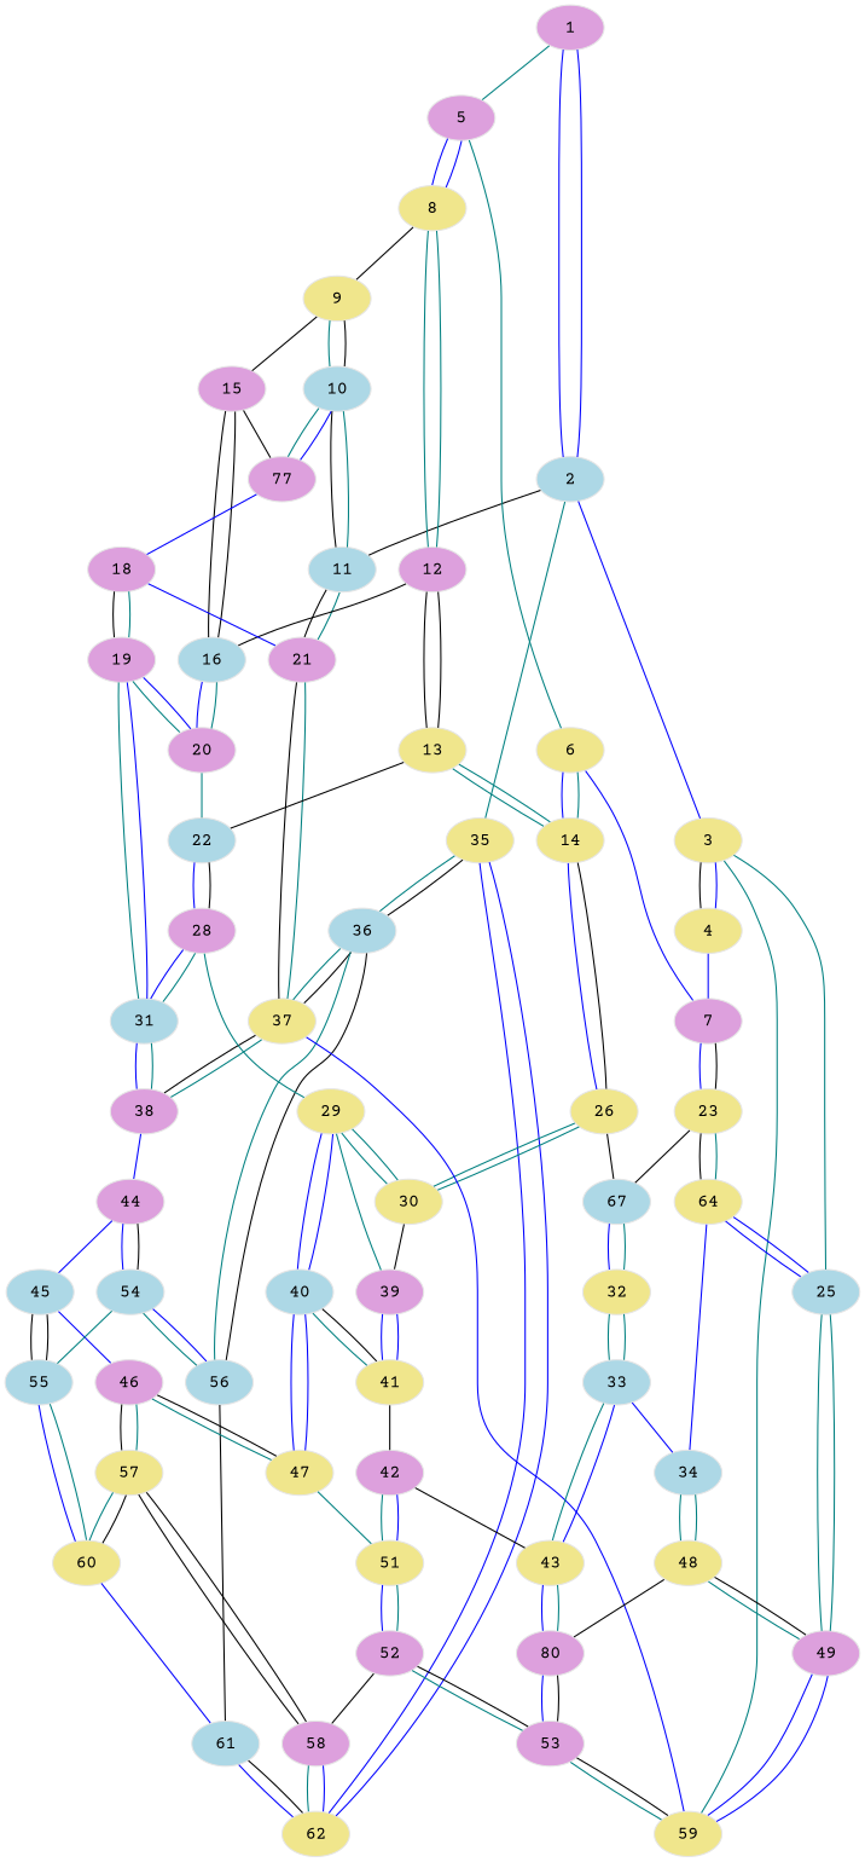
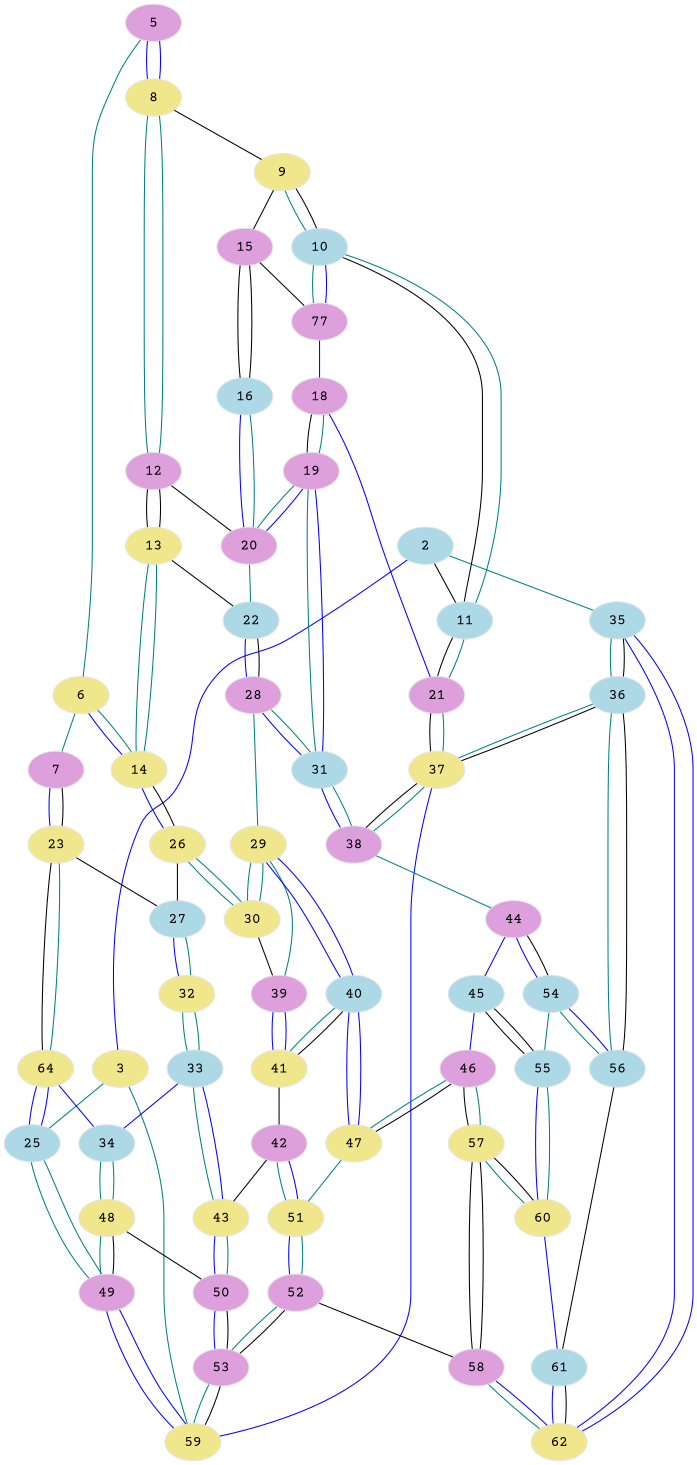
  graph {
    fontname="Courier Prime"
    node [color=gray90 fillcolor=khaki fontname="Courier Prime" style=filled]
    edge [color=teal fontname="Courier Prime"]
-   1 [fillcolor=plum]
    2 [fillcolor=lightblue]
    5 [fillcolor=plum]
    3
    11 [fillcolor=lightblue]
-   35
+   35 [fillcolor=lightblue]
    6
    8
-   4
    25 [fillcolor=lightblue]
    59
    21 [fillcolor=plum]
    36 [fillcolor=lightblue]
    62
    7 [fillcolor=plum]
    49 [fillcolor=plum]
    23
    14
    9
    12 [fillcolor=plum]
    26
    n22 [label=64]
-   27 [fillcolor=lightblue label=67]
+   27 [fillcolor=lightblue]
    10 [fillcolor=lightblue]
    15 [fillcolor=plum]
    13
    16 [fillcolor=lightblue]
    n28 [fillcolor=plum label=77]
    18 [fillcolor=plum]
    37
    22 [fillcolor=lightblue]
    20 [fillcolor=plum]
    28 [fillcolor=plum]
    30
    19 [fillcolor=plum]
    31 [fillcolor=lightblue]
    38 [fillcolor=plum]
    29
    34 [fillcolor=lightblue]
    32
    48
    39 [fillcolor=plum]
    33 [fillcolor=lightblue]
    40 [fillcolor=lightblue]
    41
    47
    44 [fillcolor=plum]
    43
-   50 [fillcolor=plum label=80]
+   50 [fillcolor=plum]
    56 [fillcolor=lightblue]
    61 [fillcolor=lightblue]
    45 [fillcolor=lightblue]
    54 [fillcolor=lightblue]
    42 [fillcolor=plum]
    51
    52 [fillcolor=plum]
    53 [fillcolor=plum]
    46 [fillcolor=plum]
    55 [fillcolor=lightblue]
    57
    60
    58 [fillcolor=plum]
-   1 -- 2 [color=blue]
-   1 -- 2 [color=blue]
-   1 -- 5
    2 -- 3 [color=blue]
    2 -- 11 [color=black]
    2 -- 35
    5 -- 6
    5 -- 8 [color=blue]
    5 -- 8 [color=blue]
-   3 -- 4 [color=black]
-   3 -- 4 [color=blue]
    3 -- 25
    3 -- 59
    11 -- 21 [color=black]
    11 -- 21
    35 -- 36
    35 -- 36 [color=black]
    35 -- 62 [color=blue]
    35 -- 62 [color=blue]
-   6 -- 7 [color=blue]
+   6 -- 7
    6 -- 14 [color=blue]
    6 -- 14
    8 -- 9 [color=black]
    8 -- 12
    8 -- 12
-   4 -- 7 [color=blue]
    25 -- 49
    25 -- 49
    21 -- 37 [color=black]
    21 -- 37
    36 -- 37
    36 -- 37 [color=black]
    36 -- 56
    36 -- 56 [color=black]
    7 -- 23 [color=blue]
    7 -- 23 [color=black]
    49 -- 59 [color=blue]
    49 -- 59 [color=blue]
    23 -- n22 [color=black]
    23 -- n22
    23 -- 27 [color=black]
    14 -- 26 [color=blue]
    14 -- 26 [color=black]
    9 -- 10
    9 -- 10 [color=black]
    9 -- 15 [color=black]
    12 -- 13 [color=black]
    12 -- 13 [color=black]
-   12 -- 16 [color=black]
+   12 -- 20 [color=black]
    26 -- 27 [color=black]
    26 -- 30
    26 -- 30
    n22 -- 25 [color=blue]
    n22 -- 25 [color=blue]
    n22 -- 34 [color=blue]
    27 -- 32 [color=blue]
    27 -- 32
    10 -- 11 [color=black]
    10 -- 11
    10 -- n28
    10 -- n28 [color=blue]
    15 -- 16 [color=black]
    15 -- 16 [color=black]
    15 -- n28 [color=black]
    13 -- 14
    13 -- 14
    13 -- 22 [color=black]
    16 -- 20 [color=blue]
    16 -- 20
    n28 -- 18 [color=blue]
    18 -- 21 [color=blue]
    18 -- 19 [color=black]
    18 -- 19
    37 -- 59 [color=blue]
    37 -- 38 [color=black]
    37 -- 38
    22 -- 28 [color=blue]
    22 -- 28 [color=black]
    20 -- 22
    28 -- 31 [color=blue]
    28 -- 31
    28 -- 29
    30 -- 39 [color=black]
    19 -- 20
    19 -- 20 [color=blue]
    19 -- 31
    19 -- 31 [color=blue]
    31 -- 38 [color=blue]
    31 -- 38
-   38 -- 44 [color=blue]
+   38 -- 44
    29 -- 30
    29 -- 30
    29 -- 39
    29 -- 40 [color=blue]
    29 -- 40 [color=blue]
    34 -- 48
    34 -- 48
    32 -- 33
    32 -- 33
    48 -- 49
    48 -- 49 [color=black]
    48 -- 50 [color=black]
    39 -- 41 [color=blue]
    39 -- 41 [color=blue]
    33 -- 34 [color=blue]
    33 -- 43
    33 -- 43 [color=blue]
    40 -- 41
    40 -- 41 [color=black]
    40 -- 47 [color=blue]
    40 -- 47 [color=blue]
    41 -- 42 [color=black]
    47 -- 51
    44 -- 45 [color=blue]
    44 -- 54 [color=blue]
    44 -- 54 [color=black]
    43 -- 50 [color=blue]
    43 -- 50
    50 -- 53 [color=blue]
    50 -- 53 [color=black]
    56 -- 61 [color=black]
    61 -- 62 [color=blue]
    61 -- 62 [color=black]
    45 -- 46 [color=blue]
    45 -- 55 [color=black]
    45 -- 55 [color=black]
    54 -- 56
    54 -- 56 [color=blue]
    54 -- 55
    42 -- 43 [color=black]
    42 -- 51
    42 -- 51 [color=blue]
    51 -- 52 [color=blue]
    51 -- 52
    52 -- 53
    52 -- 53 [color=black]
    52 -- 58 [color=black]
    53 -- 59
    53 -- 59 [color=black]
    46 -- 47
    46 -- 47 [color=black]
    46 -- 57 [color=black]
    46 -- 57
    55 -- 60 [color=blue]
    55 -- 60
    57 -- 60
    57 -- 60 [color=black]
    57 -- 58 [color=black]
    57 -- 58 [color=black]
    60 -- 61 [color=blue]
    58 -- 62
    58 -- 62 [color=blue]
  }
